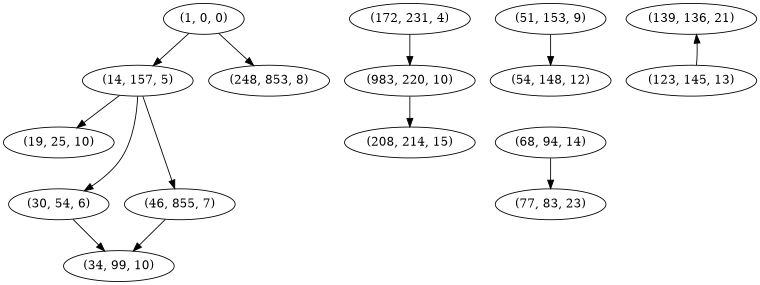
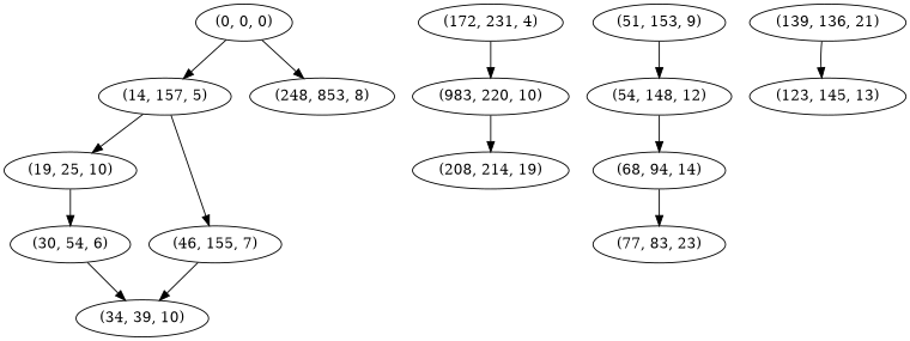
  digraph {
-   "(0, 0, 0)" [label="(1, 0, 0)"]
+   "(0, 0, 0)"
    "(14, 157, 5)"
    n3 [label="(248, 853, 8)"]
    "(19, 25, 10)"
    n5 [label="(30, 54, 6)"]
-   "(46, 155, 7)" [label="(46, 855, 7)"]
+   "(46, 155, 7)"
    n7 [label="(983, 220, 10)"]
    "(172, 231, 4)"
-   "(34, 39, 10)" [label="(34, 99, 10)"]
+   "(34, 39, 10)"
    "(51, 153, 9)"
    "(54, 148, 12)"
    "(68, 94, 14)"
    "(77, 83, 23)"
    n14 [label="(139, 136, 21)"]
    "(123, 145, 13)"
-   "(208, 214, 15)"
+   "(208, 214, 15)" [label="(208, 214, 19)"]
    "(0, 0, 0)" -> "(14, 157, 5)"
    "(0, 0, 0)" -> n3
    "(14, 157, 5)" -> "(19, 25, 10)"
-   "(14, 157, 5)" -> n5
+   "(19, 25, 10)" -> n5
    "(14, 157, 5)" -> "(46, 155, 7)"
    n5 -> "(34, 39, 10)"
    "(46, 155, 7)" -> "(34, 39, 10)"
    n7 -> "(208, 214, 15)"
    "(172, 231, 4)" -> n7
    "(51, 153, 9)" -> "(54, 148, 12)"
+   "(54, 148, 12)" -> "(68, 94, 14)"
    "(68, 94, 14)" -> "(77, 83, 23)"
-   "(123, 145, 13)" -> n14
+   n14 -> "(123, 145, 13)"
  }
